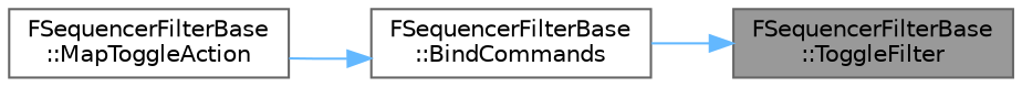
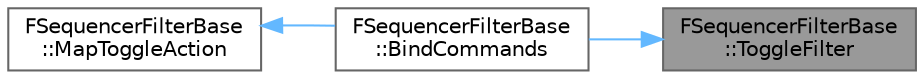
  digraph {
    rankdir=RL
    node [color=grey40 fillcolor=white fontname=Helvetica fontsize=10 shape=box style=filled]
    edge [color=steelblue1 dir=back fontname=Helvetica fontsize=10 labelfontname=Helvetica labelfontsize=10 style=solid]
    n1 [color=gray40 fillcolor=grey60 fontcolor=black height=0.2 label="FSequencerFilterBase\l::ToggleFilter" width=0.4]
    n2 [height=0.2 label="FSequencerFilterBase\l::BindCommands" width=0.4]
    n3 [height=0.2 label="FSequencerFilterBase\l::MapToggleAction" width=0.4]
    n1 -> n2
-   n2 -> n3
+   n3 -> n2
  }
